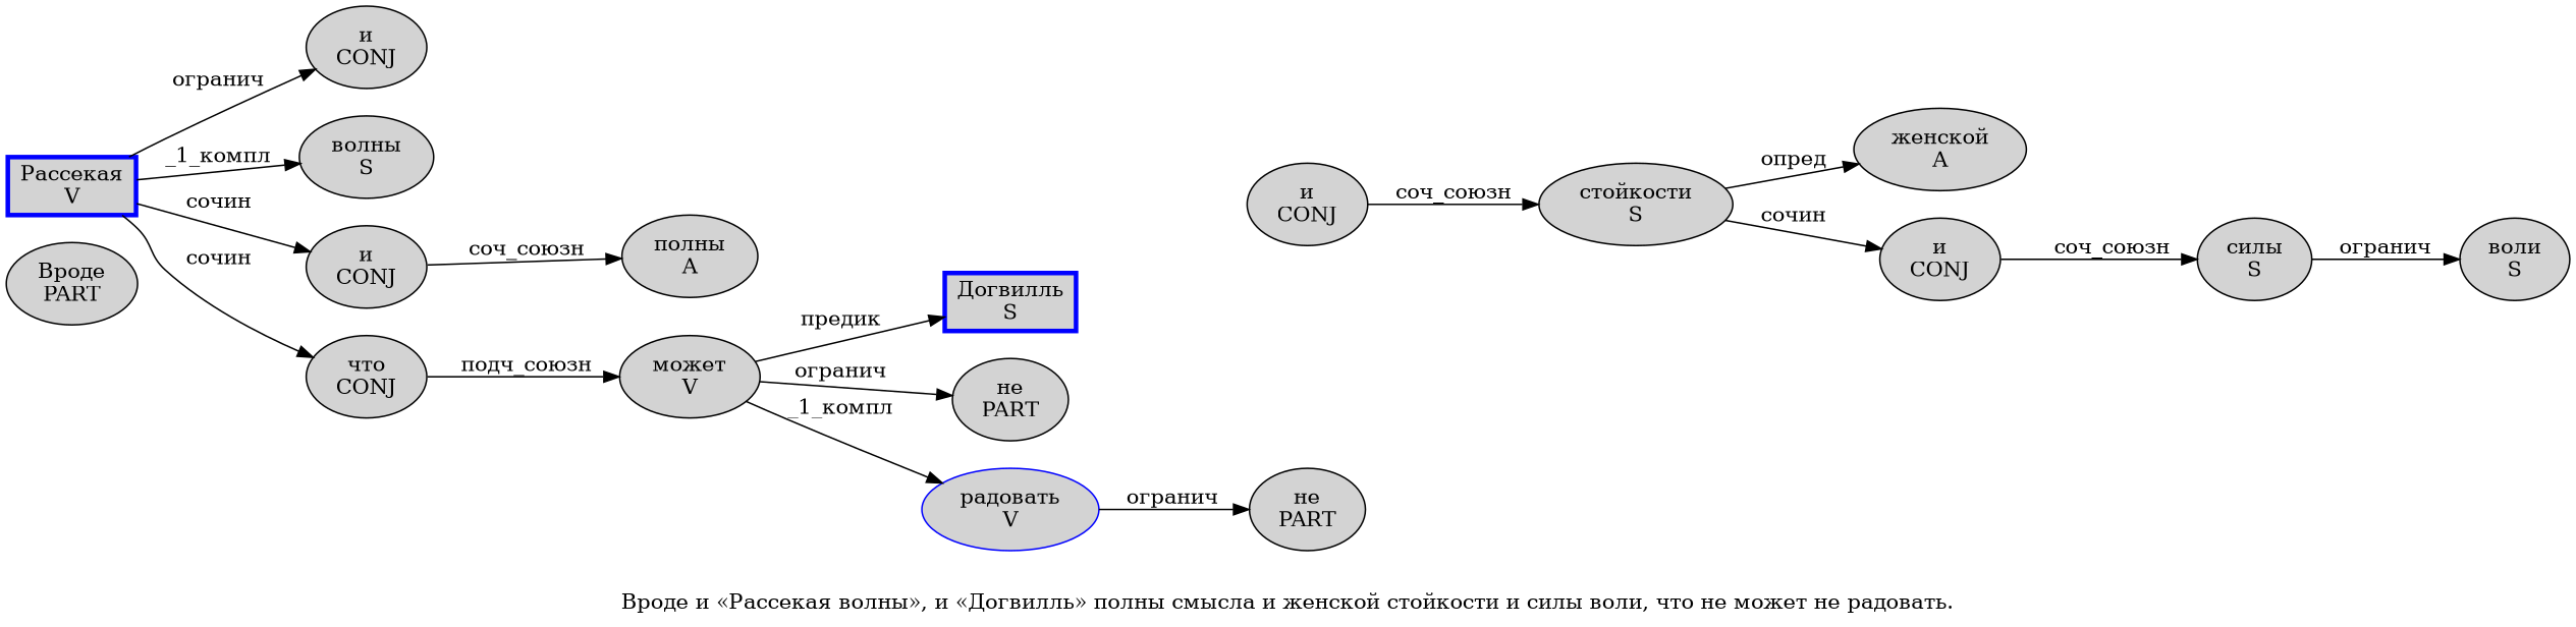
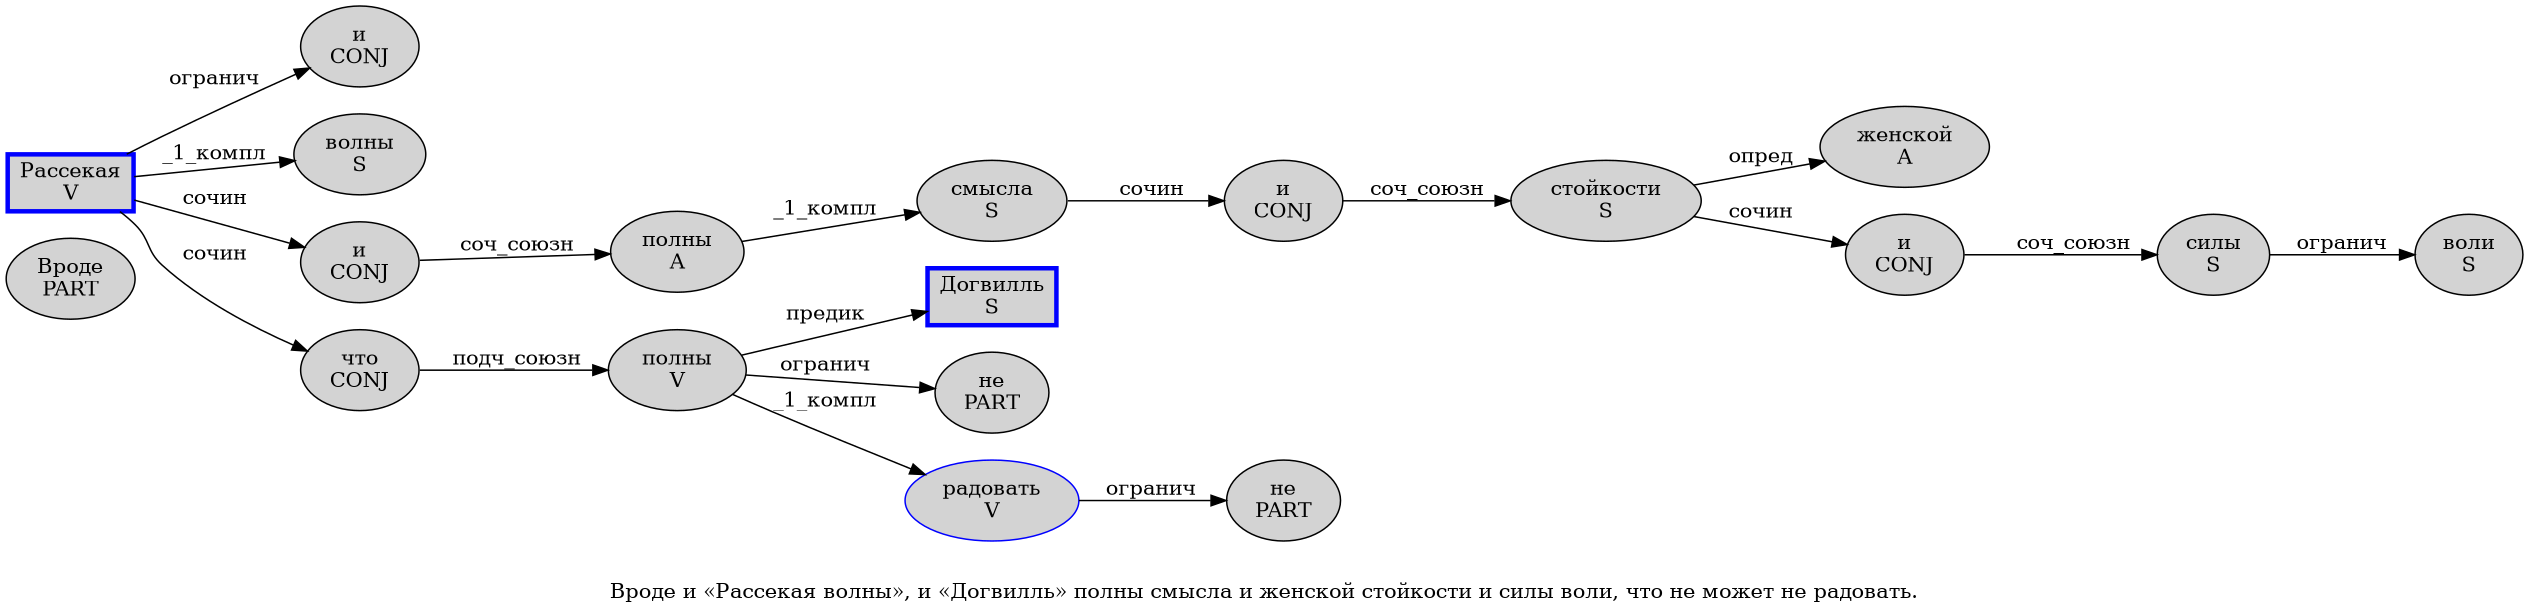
  digraph {
    label="Вроде и «Рассекая волны», и «Догвилль» полны смысла и женской стойкости и силы воли, что не может не радовать."
    rankdir=LR
    node [fillcolor=lightgray penwidth=1 shape=ellipse style=filled]
    n1 [label="Вроде\nPART"]
    n2 [label="и\nCONJ"]
    n3 [color=blue label="Рассекая\nV" penwidth=3 shape=box]
    n4 [label="волны\nS"]
    n5 [label="и\nCONJ"]
    n6 [label="что\nCONJ"]
    n7 [label="полны\nA"]
-   n8 [label="может\nV"]
+   n8 [label="полны\nV"]
+   n9 [label="смысла\nS"]
    n10 [color=blue label="Догвилль\nS" penwidth=3 shape=box]
    n11 [label="и\nCONJ"]
    n12 [label="стойкости\nS"]
    n13 [label="женской\nA"]
    n14 [label="и\nCONJ"]
    n15 [label="силы\nS"]
    n16 [label="воли\nS"]
    n17 [label="не\nPART"]
    n18 [color=blue label="радовать\nV"]
    n19 [label="не\nPART"]
    n3 -> n2 [label="огранич"]
    n3 -> n4 [label="_1_компл"]
    n3 -> n5 [label="сочин"]
    n3 -> n6 [label="сочин"]
    n5 -> n7 [label="соч_союзн"]
    n6 -> n8 [label="подч_союзн"]
+   n7 -> n9 [label="_1_компл"]
    n8 -> n10 [label="предик"]
    n8 -> n17 [label="огранич"]
    n8 -> n18 [label="_1_компл"]
+   n9 -> n11 [label="сочин"]
    n11 -> n12 [label="соч_союзн"]
    n12 -> n13 [label="опред"]
    n12 -> n14 [label="сочин"]
    n14 -> n15 [label="соч_союзн"]
    n15 -> n16 [label="огранич"]
    n18 -> n19 [label="огранич"]
  }
